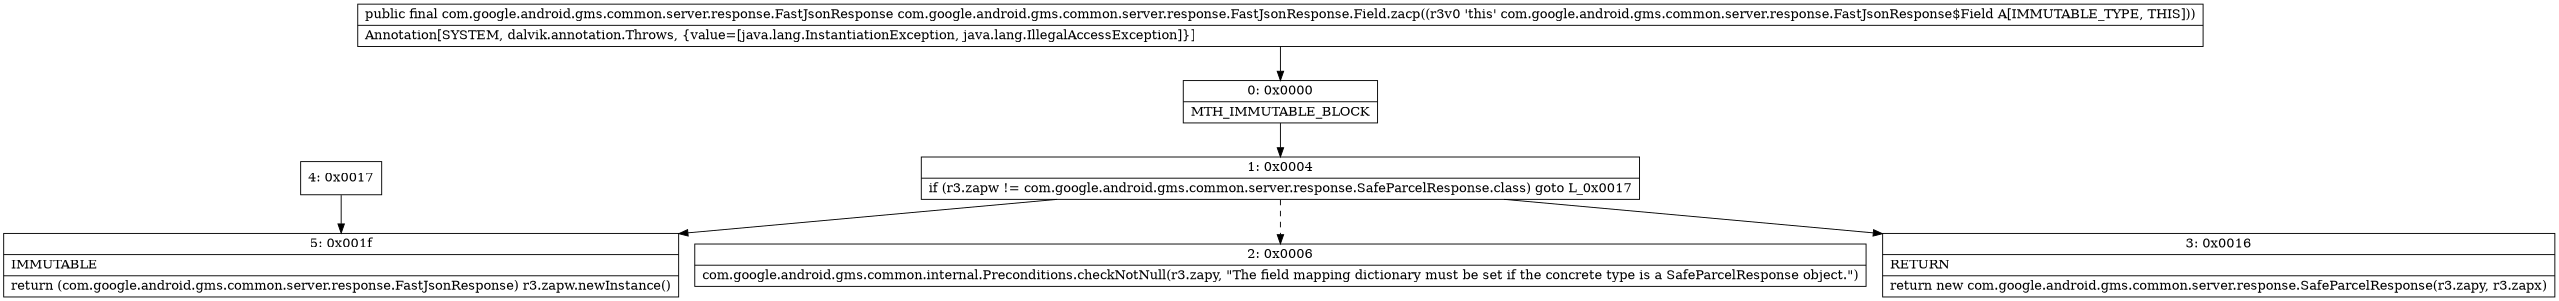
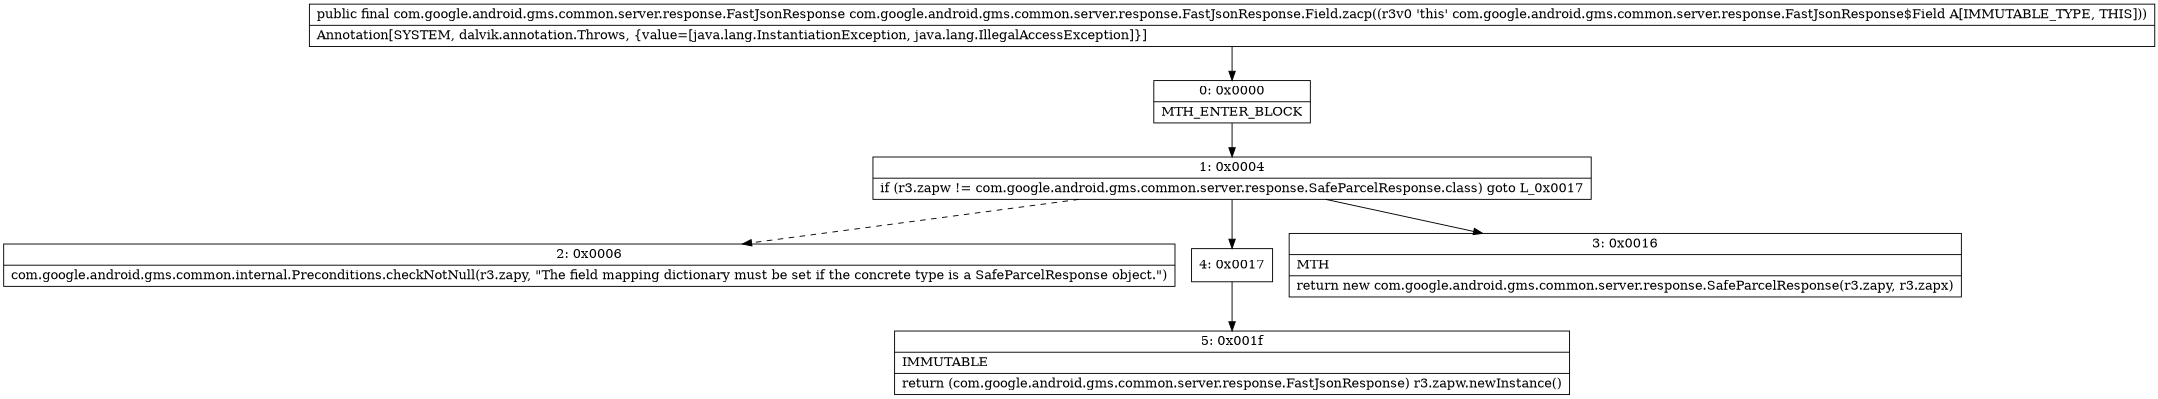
  digraph {
    node [shape=record]
-   n1 [label="{0\:\ 0x0000|MTH_IMMUTABLE_BLOCK\l}"]
+   n1 [label="{0\:\ 0x0000|MTH_ENTER_BLOCK\l}"]
    n2 [label="{1\:\ 0x0004|if (r3.zapw != com.google.android.gms.common.server.response.SafeParcelResponse.class) goto L_0x0017\l}"]
    n3 [label="{2\:\ 0x0006|com.google.android.gms.common.internal.Preconditions.checkNotNull(r3.zapy, \"The field mapping dictionary must be set if the concrete type is a SafeParcelResponse object.\")\l}"]
    n4 [label="{4\:\ 0x0017}"]
-   n5 [label="{3\:\ 0x0016|RETURN\l|return new com.google.android.gms.common.server.response.SafeParcelResponse(r3.zapy, r3.zapx)\l}"]
+   n5 [label="{3\:\ 0x0016|MTH\l|return new com.google.android.gms.common.server.response.SafeParcelResponse(r3.zapy, r3.zapx)\l}"]
    n6 [label="{5\:\ 0x001f|IMMUTABLE\l|return (com.google.android.gms.common.server.response.FastJsonResponse) r3.zapw.newInstance()\l}"]
    n7 [label="{public final com.google.android.gms.common.server.response.FastJsonResponse com.google.android.gms.common.server.response.FastJsonResponse.Field.zacp((r3v0 'this' com.google.android.gms.common.server.response.FastJsonResponse$Field A[IMMUTABLE_TYPE, THIS]))  | Annotation[SYSTEM, dalvik.annotation.Throws, \{value=[java.lang.InstantiationException, java.lang.IllegalAccessException]\}]\l}"]
    n1 -> n2
    n2 -> n3 [style=dashed]
-   n2 -> n6
+   n2 -> n4
    n2 -> n5
    n4 -> n6
    n7 -> n1
  }
